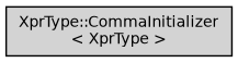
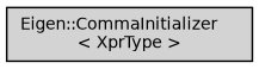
  digraph {
    rankdir=LR
-   n1 [color=black fillcolor=lightgrey fontname=Helvetica fontsize=10 height=0.2 label="XprType::CommaInitializer\l\< XprType \>" shape=record style=filled width=0.4]
+   n1 [color=black fillcolor=lightgrey fontname=Helvetica fontsize=10 height=0.2 label="Eigen::CommaInitializer\l\< XprType \>" shape=record style=filled width=0.4]
  }
